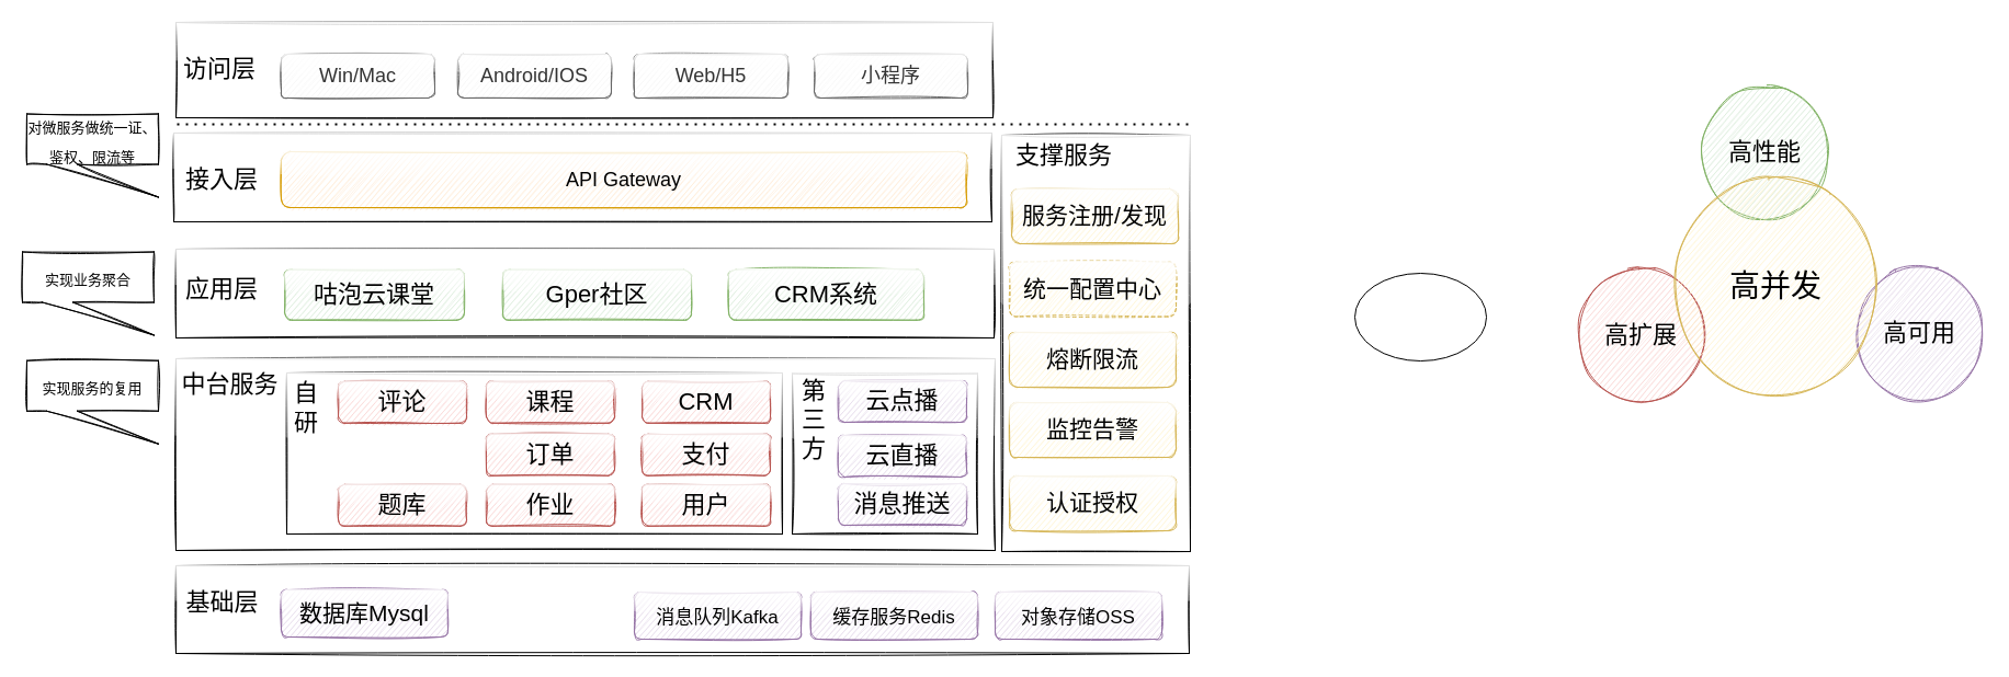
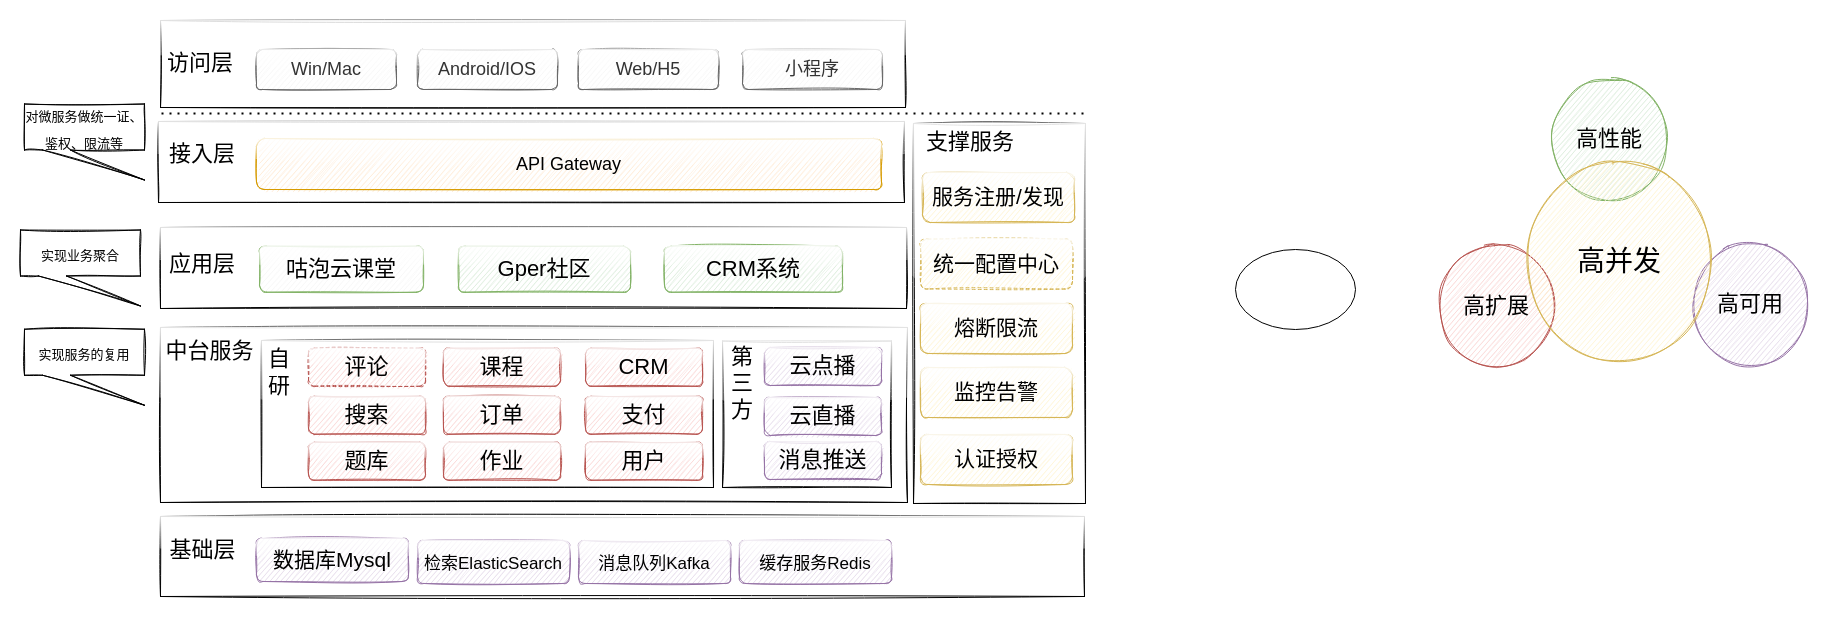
  <mxCell id="0" />
  <mxCell id="1" parent="0" />
  <mxCell id="2" value="" style="rounded=0;whiteSpace=wrap;html=1;shadow=0;glass=1;sketch=1;fontSize=18;" parent="1" vertex="1"><mxGeometry x="160" y="327" width="747" height="175" as="geometry" /></mxCell>
  <mxCell id="3" value="" style="rounded=0;whiteSpace=wrap;html=1;shadow=0;glass=1;sketch=1;fontSize=22;" parent="1" vertex="1"><mxGeometry x="722" y="340.5" width="169" height="146.5" as="geometry" /></mxCell>
  <mxCell id="4" value="" style="rounded=0;whiteSpace=wrap;html=1;shadow=0;glass=1;sketch=1;fontSize=22;" parent="1" vertex="1"><mxGeometry x="261" y="340" width="452" height="147" as="geometry" /></mxCell>
  <mxCell id="5" value="" style="rounded=0;whiteSpace=wrap;html=1;shadow=0;glass=1;sketch=1;fontSize=18;" parent="1" vertex="1"><mxGeometry x="158" y="121" width="746" height="81" as="geometry" /></mxCell>
  <mxCell id="6" value="" style="rounded=0;whiteSpace=wrap;html=1;shadow=0;glass=1;sketch=1;fontSize=18;" parent="1" vertex="1"><mxGeometry x="160" y="20" width="745" height="87" as="geometry" /></mxCell>
  <mxCell id="7" value="Win/Mac" style="rounded=1;whiteSpace=wrap;html=1;sketch=1;shadow=0;glass=1;fontSize=18;fillColor=#f5f5f5;strokeColor=#666666;fontColor=#333333;" parent="1" vertex="1"><mxGeometry x="256" y="49" width="140" height="40" as="geometry" /></mxCell>
  <mxCell id="8" value="Android/IOS" style="rounded=1;whiteSpace=wrap;html=1;sketch=1;shadow=0;glass=1;fontSize=18;fillColor=#f5f5f5;strokeColor=#666666;fontColor=#333333;" parent="1" vertex="1"><mxGeometry x="417" y="49" width="140" height="40" as="geometry" /></mxCell>
  <mxCell id="9" value="Web/H5" style="rounded=1;whiteSpace=wrap;html=1;sketch=1;shadow=0;glass=1;fontSize=18;fillColor=#f5f5f5;strokeColor=#666666;fontColor=#333333;" parent="1" vertex="1"><mxGeometry x="578" y="49" width="140" height="40" as="geometry" /></mxCell>
  <mxCell id="10" value="小程序" style="rounded=1;whiteSpace=wrap;html=1;sketch=1;shadow=0;glass=1;fontSize=18;fillColor=#f5f5f5;strokeColor=#666666;fontColor=#333333;" parent="1" vertex="1"><mxGeometry x="742" y="49" width="140" height="40" as="geometry" /></mxCell>
  <mxCell id="11" value="访问层" style="text;html=1;strokeColor=none;fillColor=none;align=center;verticalAlign=middle;whiteSpace=wrap;rounded=0;shadow=0;glass=1;sketch=1;fontSize=22;" parent="1" vertex="1"><mxGeometry x="160" y="52" width="80" height="21" as="geometry" /></mxCell>
  <mxCell id="12" value="API Gateway" style="rounded=1;whiteSpace=wrap;html=1;sketch=1;shadow=0;glass=1;fontSize=18;fillColor=#ffe6cc;strokeColor=#d79b00;" parent="1" vertex="1"><mxGeometry x="256" y="138" width="625" height="51" as="geometry" /></mxCell>
- <mxCell id="13" value="接入层" style="text;html=1;strokeColor=none;fillColor=none;align=center;verticalAlign=middle;whiteSpace=wrap;rounded=0;shadow=0;glass=1;sketch=1;fontSize=22;" parent="1" vertex="1"><mxGeometry x="162" y="153" width="80" height="21" as="geometry" /></mxCell>
+ <mxCell id="13" value="接入层" style="text;html=1;strokeColor=none;fillColor=none;align=center;verticalAlign=middle;whiteSpace=wrap;rounded=0;shadow=0;glass=1;sketch=1;fontSize=22;" parent="1" vertex="1"><mxGeometry x="162" y="143" width="80" height="21" as="geometry" /></mxCell>
  <mxCell id="14" value="" style="rounded=0;whiteSpace=wrap;html=1;shadow=0;glass=1;sketch=1;fontSize=18;" parent="1" vertex="1"><mxGeometry x="160" y="227" width="746" height="81" as="geometry" /></mxCell>
  <mxCell id="15" value="应用层" style="text;html=1;strokeColor=none;fillColor=none;align=center;verticalAlign=middle;whiteSpace=wrap;rounded=0;shadow=0;glass=1;sketch=1;fontSize=22;" parent="1" vertex="1"><mxGeometry x="162" y="253" width="80" height="21" as="geometry" /></mxCell>
- <mxCell id="16" value="咕泡云课堂" style="rounded=1;whiteSpace=wrap;html=1;shadow=0;glass=1;sketch=1;fontSize=22;fillColor=#d5e8d4;strokeColor=#82b366;" parent="1" vertex="1"><mxGeometry x="259" y="245.5" width="164" height="46.25" as="geometry" /></mxCell>
+ <mxCell id="16" value="咕泡云课堂" style="rounded=1;whiteSpace=wrap;html=1;shadow=0;glass=1;sketch=1;fontSize=22;fillColor=#f5f5f5;strokeColor=#82b366;" parent="1" vertex="1"><mxGeometry x="259" y="245.5" width="164" height="46.25" as="geometry" /></mxCell>
  <mxCell id="17" value="Gper社区" style="rounded=1;whiteSpace=wrap;html=1;shadow=0;glass=1;sketch=1;fontSize=22;fillColor=#d5e8d4;strokeColor=#82b366;" parent="1" vertex="1"><mxGeometry x="458" y="245.5" width="172" height="46.25" as="geometry" /></mxCell>
  <mxCell id="18" value="CRM系统" style="rounded=1;whiteSpace=wrap;html=1;shadow=0;glass=1;sketch=1;fontSize=22;fillColor=#d5e8d4;strokeColor=#82b366;" parent="1" vertex="1"><mxGeometry x="664" y="245.5" width="178" height="46.25" as="geometry" /></mxCell>
  <mxCell id="19" value="中台服务" style="text;html=1;strokeColor=none;fillColor=none;align=center;verticalAlign=middle;whiteSpace=wrap;rounded=0;shadow=0;glass=1;sketch=1;fontSize=22;" parent="1" vertex="1"><mxGeometry x="153" y="337" width="112.5" height="27" as="geometry" /></mxCell>
- <mxCell id="20" value="评论" style="rounded=1;whiteSpace=wrap;html=1;shadow=0;glass=1;sketch=1;fontSize=22;fillColor=#f8cecc;strokeColor=#b85450;" parent="1" vertex="1"><mxGeometry x="308" y="347.75" width="117" height="38" as="geometry" /></mxCell>
+ <mxCell id="20" value="评论" style="rounded=1;whiteSpace=wrap;html=1;shadow=0;glass=1;sketch=1;fontSize=22;fillColor=#f8cecc;strokeColor=#b85450;dashed=1;" parent="1" vertex="1"><mxGeometry x="308" y="347.75" width="117" height="38" as="geometry" /></mxCell>
+ <mxCell id="21" value="搜索" style="rounded=1;whiteSpace=wrap;html=1;shadow=0;glass=1;sketch=1;fontSize=22;fillColor=#f8cecc;strokeColor=#b85450;" parent="1" vertex="1"><mxGeometry x="308" y="395.75" width="117" height="38" as="geometry" /></mxCell>
  <mxCell id="22" value="课程" style="rounded=1;whiteSpace=wrap;html=1;shadow=0;glass=1;sketch=1;fontSize=22;fillColor=#f8cecc;strokeColor=#b85450;" parent="1" vertex="1"><mxGeometry x="443" y="347.75" width="117" height="38" as="geometry" /></mxCell>
  <mxCell id="23" value="订单" style="rounded=1;whiteSpace=wrap;html=1;shadow=0;glass=1;sketch=1;fontSize=22;fillColor=#f8cecc;strokeColor=#b85450;" parent="1" vertex="1"><mxGeometry x="443" y="395.75" width="117" height="38" as="geometry" /></mxCell>
  <mxCell id="24" value="CRM" style="rounded=1;whiteSpace=wrap;html=1;shadow=0;glass=1;sketch=1;fontSize=22;fillColor=#f8cecc;strokeColor=#b85450;" parent="1" vertex="1"><mxGeometry x="585" y="347.75" width="117" height="38" as="geometry" /></mxCell>
  <mxCell id="25" value="支付" style="rounded=1;whiteSpace=wrap;html=1;shadow=0;glass=1;sketch=1;fontSize=22;fillColor=#f8cecc;strokeColor=#b85450;" parent="1" vertex="1"><mxGeometry x="585" y="395.75" width="117" height="38" as="geometry" /></mxCell>
  <mxCell id="26" value="题库" style="rounded=1;whiteSpace=wrap;html=1;shadow=0;glass=1;sketch=1;fontSize=22;fillColor=#f8cecc;strokeColor=#b85450;" parent="1" vertex="1"><mxGeometry x="308" y="441.75" width="117" height="38" as="geometry" /></mxCell>
  <mxCell id="27" value="作业" style="rounded=1;whiteSpace=wrap;html=1;shadow=0;glass=1;sketch=1;fontSize=22;fillColor=#f8cecc;strokeColor=#b85450;" parent="1" vertex="1"><mxGeometry x="443" y="441.75" width="117" height="38" as="geometry" /></mxCell>
  <mxCell id="28" value="用户" style="rounded=1;whiteSpace=wrap;html=1;shadow=0;glass=1;sketch=1;fontSize=22;fillColor=#f8cecc;strokeColor=#b85450;" parent="1" vertex="1"><mxGeometry x="585" y="441.75" width="117" height="38" as="geometry" /></mxCell>
  <mxCell id="29" value="云点播" style="rounded=1;whiteSpace=wrap;html=1;shadow=0;glass=1;sketch=1;fontSize=22;fillColor=#e1d5e7;strokeColor=#9673a6;" parent="1" vertex="1"><mxGeometry x="764" y="347" width="117" height="38" as="geometry" /></mxCell>
  <mxCell id="30" value="云直播" style="rounded=1;whiteSpace=wrap;html=1;shadow=0;glass=1;sketch=1;fontSize=22;fillColor=#e1d5e7;strokeColor=#9673a6;" parent="1" vertex="1"><mxGeometry x="764" y="397" width="117" height="38" as="geometry" /></mxCell>
  <mxCell id="31" value="消息推送" style="rounded=1;whiteSpace=wrap;html=1;shadow=0;glass=1;sketch=1;fontSize=22;fillColor=#e1d5e7;strokeColor=#9673a6;" parent="1" vertex="1"><mxGeometry x="764" y="441" width="117" height="38" as="geometry" /></mxCell>
  <mxCell id="32" value="自研" style="text;html=1;strokeColor=none;fillColor=none;align=center;verticalAlign=middle;whiteSpace=wrap;rounded=0;shadow=0;glass=1;sketch=1;fontSize=22;" parent="1" vertex="1"><mxGeometry x="263" y="357" width="32" height="30" as="geometry" /></mxCell>
  <mxCell id="33" value="第三方" style="text;html=1;strokeColor=none;fillColor=none;align=center;verticalAlign=middle;whiteSpace=wrap;rounded=0;shadow=0;glass=1;sketch=1;fontSize=22;" parent="1" vertex="1"><mxGeometry x="722" y="373" width="40" height="20" as="geometry" /></mxCell>
  <mxCell id="34" value="" style="rounded=0;whiteSpace=wrap;html=1;shadow=0;glass=1;sketch=1;fontSize=18;" parent="1" vertex="1"><mxGeometry x="160" y="516" width="924" height="80" as="geometry" /></mxCell>
  <mxCell id="35" value="基础层" style="text;html=1;strokeColor=none;fillColor=none;align=center;verticalAlign=middle;whiteSpace=wrap;rounded=0;shadow=0;glass=1;sketch=1;fontSize=22;" parent="1" vertex="1"><mxGeometry x="166.75" y="536" width="70.5" height="28" as="geometry" /></mxCell>
  <mxCell id="36" value="" style="rounded=0;whiteSpace=wrap;html=1;shadow=0;glass=1;sketch=1;fontSize=18;" parent="1" vertex="1"><mxGeometry x="913" y="123" width="172" height="380" as="geometry" /></mxCell>
  <mxCell id="37" value="支撑服务" style="text;html=1;strokeColor=none;fillColor=none;align=center;verticalAlign=middle;whiteSpace=wrap;rounded=0;shadow=0;glass=1;sketch=1;fontSize=22;" parent="1" vertex="1"><mxGeometry x="917" y="132" width="106" height="19" as="geometry" /></mxCell>
  <mxCell id="38" value="&lt;font style=&quot;font-size: 21px&quot;&gt;服务注册/发现&lt;/font&gt;" style="rounded=1;whiteSpace=wrap;html=1;shadow=0;glass=1;sketch=1;fontSize=22;fillColor=#fff2cc;strokeColor=#d6b656;" parent="1" vertex="1"><mxGeometry x="922" y="172" width="152" height="50" as="geometry" /></mxCell>
  <mxCell id="39" value="&lt;font style=&quot;font-size: 21px&quot;&gt;统一配置中心&lt;/font&gt;" style="rounded=1;whiteSpace=wrap;html=1;shadow=0;glass=1;sketch=1;fontSize=22;fillColor=#fff2cc;strokeColor=#d6b656;dashed=1;" parent="1" vertex="1"><mxGeometry x="920" y="238.5" width="152" height="50" as="geometry" /></mxCell>
  <mxCell id="40" value="&lt;font style=&quot;font-size: 21px&quot;&gt;熔断限流&lt;/font&gt;" style="rounded=1;whiteSpace=wrap;html=1;shadow=0;glass=1;sketch=1;fontSize=22;fillColor=#fff2cc;strokeColor=#d6b656;" parent="1" vertex="1"><mxGeometry x="920" y="303" width="152" height="50" as="geometry" /></mxCell>
  <mxCell id="41" value="&lt;font style=&quot;font-size: 21px&quot;&gt;监控告警&lt;/font&gt;" style="rounded=1;whiteSpace=wrap;html=1;shadow=0;glass=1;sketch=1;fontSize=22;fillColor=#fff2cc;strokeColor=#d6b656;" parent="1" vertex="1"><mxGeometry x="920" y="367" width="152" height="50" as="geometry" /></mxCell>
  <mxCell id="42" value="&lt;font style=&quot;font-size: 21px&quot;&gt;认证授权&lt;/font&gt;" style="rounded=1;whiteSpace=wrap;html=1;shadow=0;glass=1;sketch=1;fontSize=22;fillColor=#fff2cc;strokeColor=#d6b656;" parent="1" vertex="1"><mxGeometry x="920" y="434" width="152" height="50" as="geometry" /></mxCell>
  <mxCell id="43" value="&lt;font style=&quot;font-size: 21px&quot;&gt;数据库Mysql&lt;/font&gt;" style="rounded=1;whiteSpace=wrap;html=1;shadow=0;glass=1;sketch=1;fontSize=22;fillColor=#e1d5e7;strokeColor=#9673a6;" parent="1" vertex="1"><mxGeometry x="256" y="538" width="152" height="43" as="geometry" /></mxCell>
+ <mxCell id="44" value="&lt;font style=&quot;font-size: 17px&quot;&gt;检索ElasticSearch&lt;/font&gt;" style="rounded=1;whiteSpace=wrap;html=1;shadow=0;glass=1;sketch=1;fontSize=22;fillColor=#e1d5e7;strokeColor=#9673a6;" parent="1" vertex="1"><mxGeometry x="417" y="540" width="152" height="43" as="geometry" /></mxCell>
  <mxCell id="45" value="&lt;span style=&quot;font-size: 17px&quot;&gt;消息队列Kafka&lt;/span&gt;" style="rounded=1;whiteSpace=wrap;html=1;shadow=0;glass=1;sketch=1;fontSize=22;fillColor=#e1d5e7;strokeColor=#9673a6;" parent="1" vertex="1"><mxGeometry x="578" y="540" width="152" height="43" as="geometry" /></mxCell>
  <mxCell id="46" value="&lt;span style=&quot;font-size: 17px&quot;&gt;缓存服务Redis&lt;/span&gt;" style="rounded=1;whiteSpace=wrap;html=1;shadow=0;glass=1;sketch=1;fontSize=22;fillColor=#e1d5e7;strokeColor=#9673a6;" parent="1" vertex="1"><mxGeometry x="739" y="540" width="152" height="43" as="geometry" /></mxCell>
- <mxCell id="47" value="&lt;span style=&quot;font-size: 17px&quot;&gt;对象存储OSS&lt;/span&gt;" style="rounded=1;whiteSpace=wrap;html=1;shadow=0;glass=1;sketch=1;fontSize=22;fillColor=#e1d5e7;strokeColor=#9673a6;" parent="1" vertex="1"><mxGeometry x="907" y="540" width="152" height="43" as="geometry" /></mxCell>
  <mxCell id="48" value="" style="endArrow=none;dashed=1;html=1;dashPattern=1 3;strokeWidth=2;fontSize=22;" parent="1" edge="1"><mxGeometry width="50" height="50" relative="1" as="geometry"><mxPoint x="161" y="113" as="sourcePoint" /><mxPoint x="1087" y="113" as="targetPoint" /></mxGeometry></mxCell>
  <mxCell id="49" value="&lt;font style=&quot;font-size: 13px&quot;&gt;对微服务做统一证、鉴权、限流等&lt;/font&gt;" style="shape=callout;whiteSpace=wrap;html=1;perimeter=calloutPerimeter;shadow=0;glass=1;sketch=1;fontSize=22;size=30;position=0.15;position2=1;base=28;" parent="1" vertex="1"><mxGeometry x="24" y="103.5" width="120" height="76" as="geometry" /></mxCell>
  <mxCell id="50" value="&lt;span style=&quot;font-size: 13px&quot;&gt;实现服务的复用&lt;/span&gt;" style="shape=callout;whiteSpace=wrap;html=1;perimeter=calloutPerimeter;shadow=0;glass=1;sketch=1;fontSize=22;size=30;position=0.15;position2=1;base=28;" parent="1" vertex="1"><mxGeometry x="24" y="328.75" width="120" height="76" as="geometry" /></mxCell>
  <mxCell id="51" value="&lt;span style=&quot;font-size: 13px&quot;&gt;实现业务聚合&lt;/span&gt;" style="shape=callout;whiteSpace=wrap;html=1;perimeter=calloutPerimeter;shadow=0;glass=1;sketch=1;fontSize=22;size=30;position=0.15;position2=1;base=28;direction=east;" parent="1" vertex="1"><mxGeometry x="20" y="229.5" width="120" height="76" as="geometry" /></mxCell>
  <mxCell id="52" value="高性能" style="ellipse;whiteSpace=wrap;html=1;aspect=fixed;shadow=0;glass=1;sketch=1;fontSize=22;fillColor=#d5e8d4;strokeColor=#82b366;" parent="1" vertex="1"><mxGeometry x="1549" y="79" width="120" height="120" as="geometry" /></mxCell>
  <mxCell id="53" value="高扩展" style="ellipse;whiteSpace=wrap;html=1;aspect=fixed;shadow=0;glass=1;sketch=1;fontSize=22;fillColor=#f8cecc;strokeColor=#b85450;" parent="1" vertex="1"><mxGeometry x="1436" y="245.5" width="120" height="120" as="geometry" /></mxCell>
  <mxCell id="54" value="高可用" style="ellipse;whiteSpace=wrap;html=1;aspect=fixed;shadow=0;glass=1;sketch=1;fontSize=22;fillColor=#e1d5e7;strokeColor=#9673a6;" parent="1" vertex="1"><mxGeometry x="1690" y="244" width="120" height="120" as="geometry" /></mxCell>
  <mxCell id="55" value="&lt;font style=&quot;font-size: 28px&quot;&gt;高并发&lt;/font&gt;" style="ellipse;whiteSpace=wrap;html=1;aspect=fixed;shadow=0;glass=1;sketch=1;fontSize=22;fillColor=#fff2cc;strokeColor=#d6b656;" parent="1" vertex="1"><mxGeometry x="1523" y="164.75" width="192.25" height="192.25" as="geometry" /></mxCell>
  <mxCell id="56" value="" style="ellipse;whiteSpace=wrap;html=1;" vertex="1" parent="1"><mxGeometry x="1235" y="249" width="120" height="80" as="geometry" /></mxCell>
